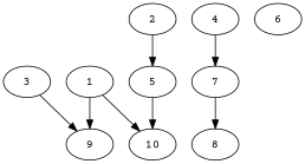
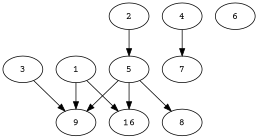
  digraph {
    fontname="Courier Prime"
    node [alpha=0.12 fontname="Courier Prime"]
    edge [fontname="Courier Prime"]
    1 [expect_size=37005312]
    9 [alpha=0.08 expect_size=25863168]
-   10 [alpha=0.06 expect_size=45129728]
+   10 [alpha=0.06 expect_size=45129728 label=16]
    2 [alpha=0.05 expect_size=44919808]
    5 [alpha=0.03 expect_size=16884736]
    8 [alpha=0.05 expect_size=13003776]
    3 [alpha=0.07 expect_size=18267136]
    4 [alpha=0.09 expect_size=51053568]
    7 [alpha=0.02 expect_size=48176128]
    6 [expect_size=36771840]
    1 -> 9
    1 -> 10
    2 -> 5
+   5 -> 9
    5 -> 10
-   7 -> 8
+   5 -> 8
    3 -> 9
    4 -> 7
  }
